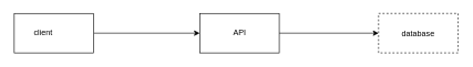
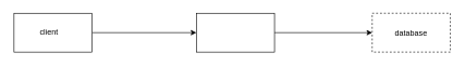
  <mxCell id="0" />
  <mxCell id="1" parent="0" />
  <mxCell id="2" style="edgeStyle=orthogonalEdgeStyle;rounded=0;orthogonalLoop=1;jettySize=auto;html=1;exitX=1;exitY=0.5;exitDx=0;exitDy=0;entryX=0;entryY=0.5;entryDx=0;entryDy=0;" parent="1" source="3" target="5" edge="1"><mxGeometry relative="1" as="geometry" /></mxCell>
  <mxCell id="3" value="" style="rounded=0;whiteSpace=wrap;html=1;" parent="1" vertex="1"><mxGeometry x="20" y="20" width="120" height="60" as="geometry" /></mxCell>
  <mxCell id="4" style="edgeStyle=orthogonalEdgeStyle;rounded=0;orthogonalLoop=1;jettySize=auto;html=1;exitX=1;exitY=0.5;exitDx=0;exitDy=0;entryX=0;entryY=0.5;entryDx=0;entryDy=0;" parent="1" source="5" target="6" edge="1"><mxGeometry relative="1" as="geometry" /></mxCell>
  <mxCell id="5" value="" style="rounded=0;whiteSpace=wrap;html=1;" parent="1" vertex="1"><mxGeometry x="300" y="20" width="120" height="60" as="geometry" /></mxCell>
  <mxCell id="6" value="database" style="rounded=0;whiteSpace=wrap;html=1;spacingTop=1;dashed=1;" parent="1" vertex="1"><mxGeometry x="570" y="20" width="120" height="60" as="geometry" /></mxCell>
- <mxCell id="7" value="client&amp;nbsp;" style="text;html=1;align=center;verticalAlign=middle;resizable=0;points=[];autosize=1;strokeColor=none;fillColor=none;" parent="1" vertex="1"><mxGeometry x="40" y="35" width="50" height="30" as="geometry" /></mxCell>
- <mxCell id="8" value="API" style="text;html=1;align=center;verticalAlign=middle;resizable=0;points=[];autosize=1;strokeColor=none;fillColor=none;" parent="1" vertex="1"><mxGeometry x="340" y="35" width="40" height="30" as="geometry" /></mxCell>
+ <mxCell id="7" value="client&amp;nbsp;" style="text;html=1;align=center;verticalAlign=middle;resizable=0;points=[];autosize=1;strokeColor=none;fillColor=none;" parent="1" vertex="1"><mxGeometry x="50" y="35" width="50" height="30" as="geometry" /></mxCell>
